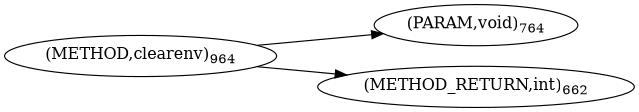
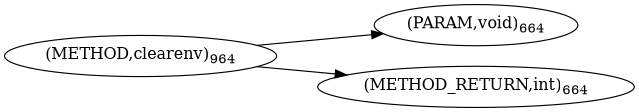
  digraph {
    rankdir=LR
    n1 [label=<(METHOD,clearenv)<SUB>964</SUB>>]
-   n2 [label=<(PARAM,void)<SUB>764</SUB>>]
-   n3 [label=<(METHOD_RETURN,int)<SUB>662</SUB>>]
+   n2 [label=<(PARAM,void)<SUB>664</SUB>>]
+   n3 [label=<(METHOD_RETURN,int)<SUB>664</SUB>>]
    n1 -> n2
    n1 -> n3
  }
